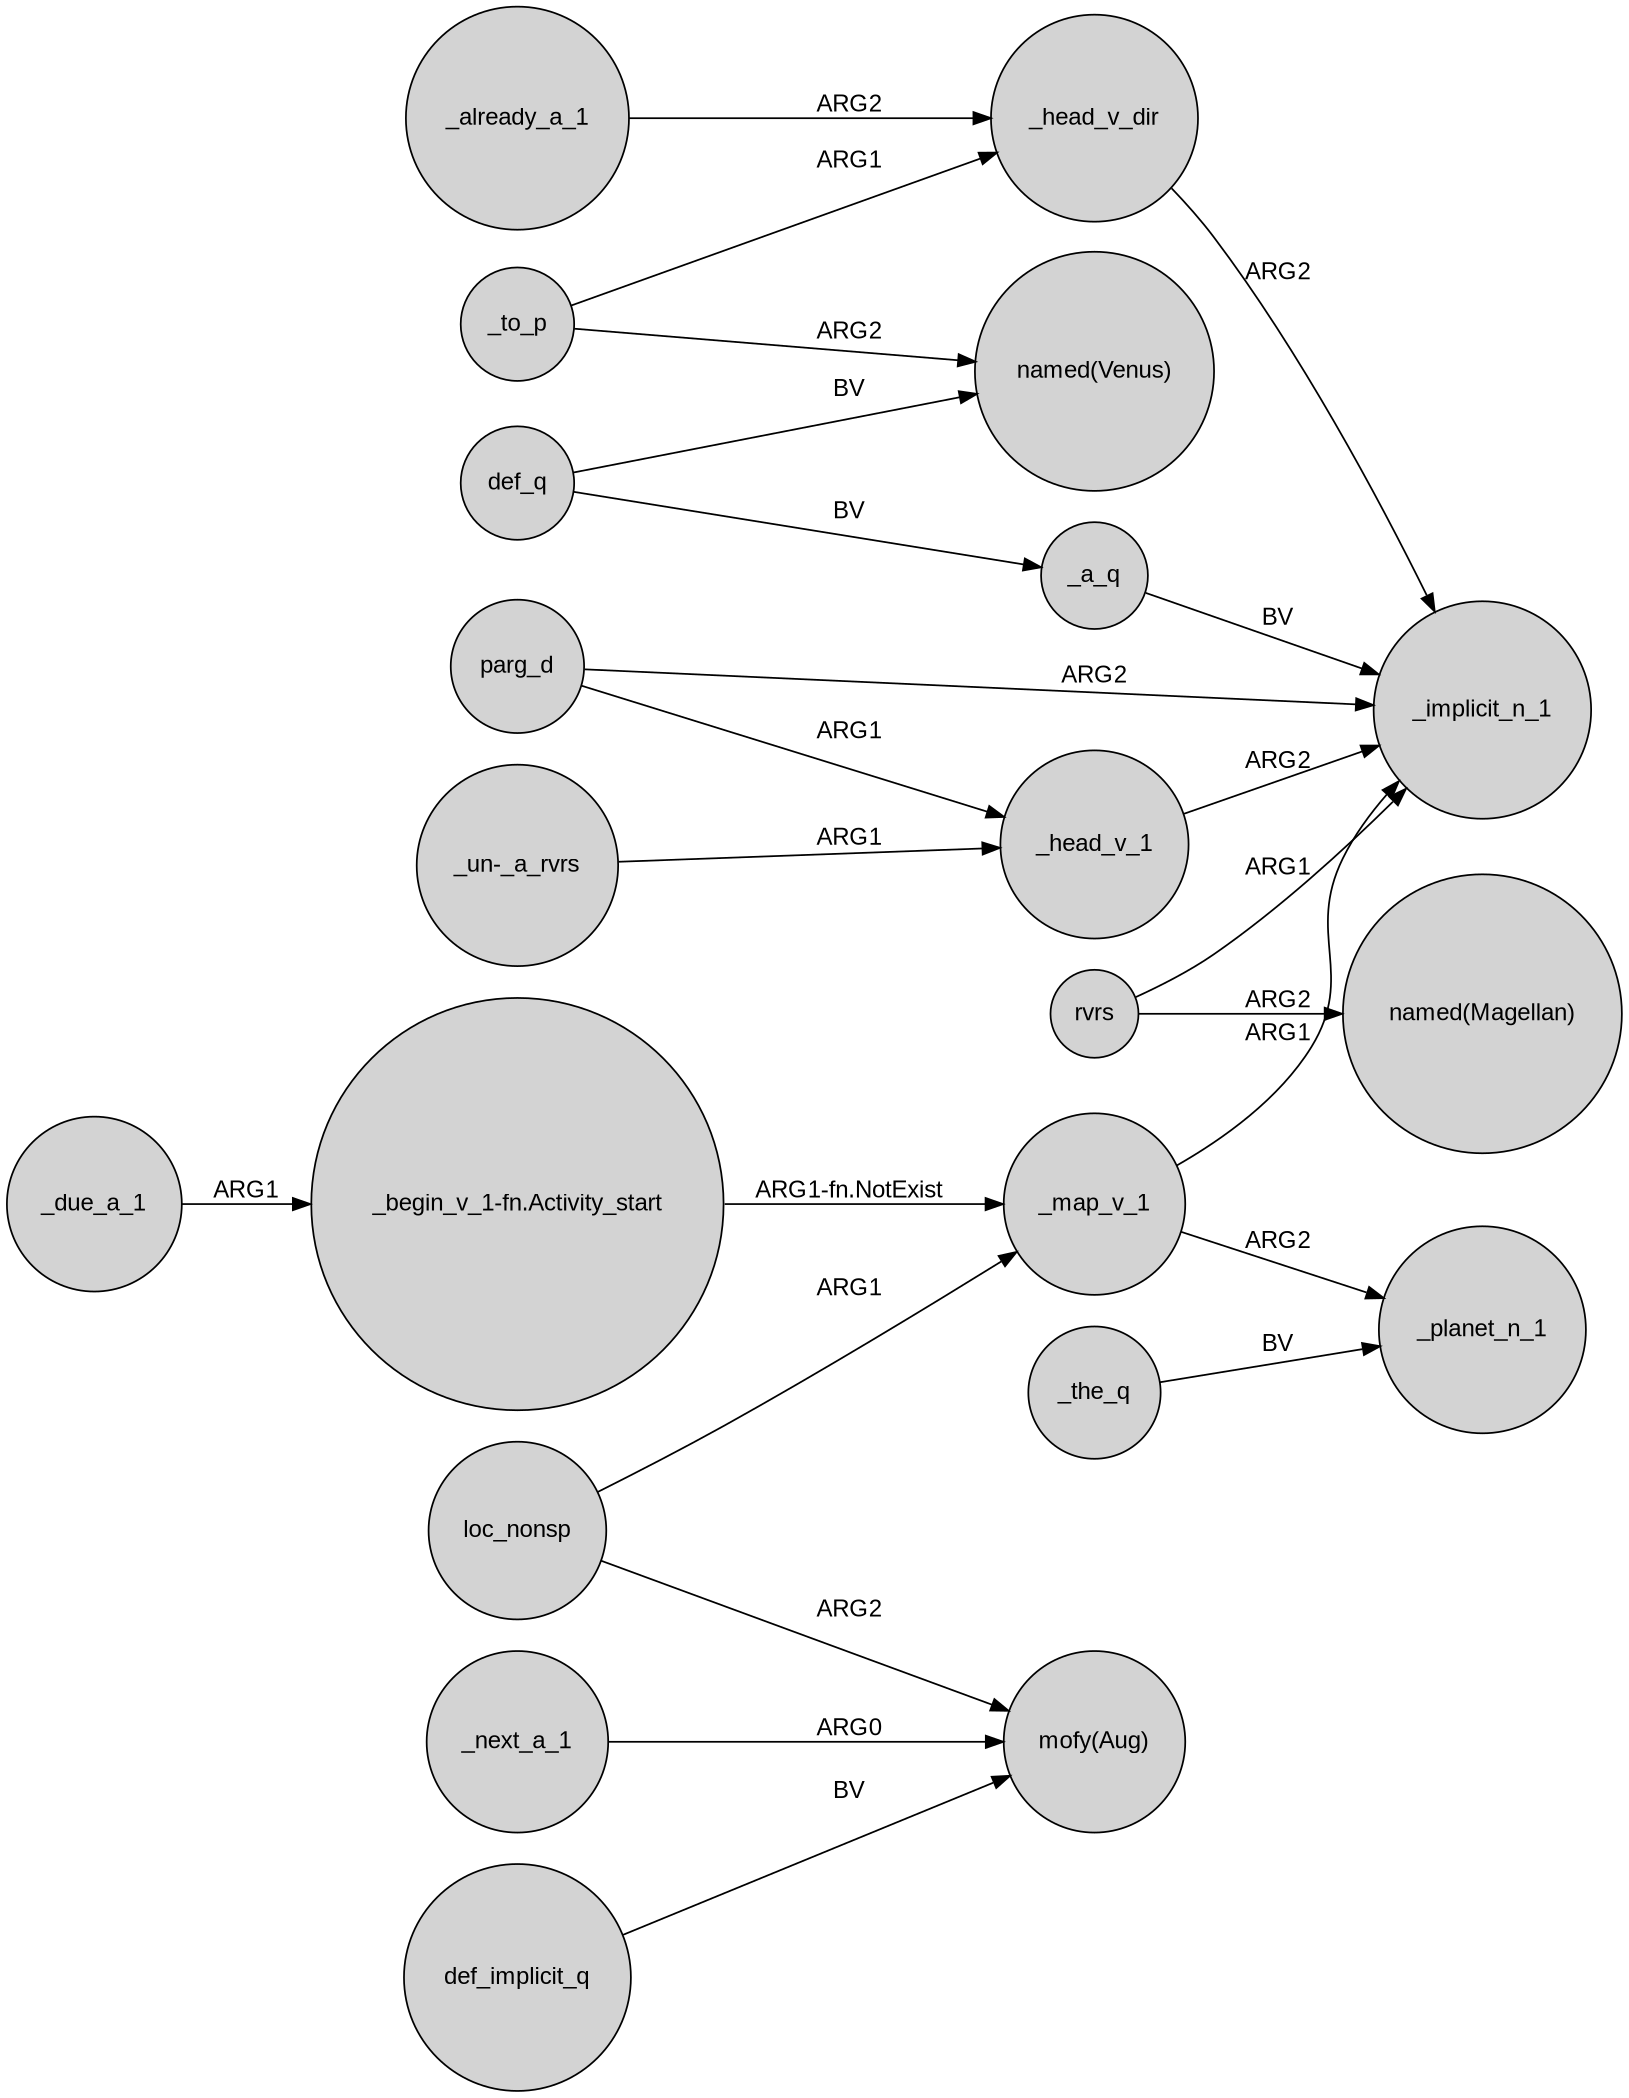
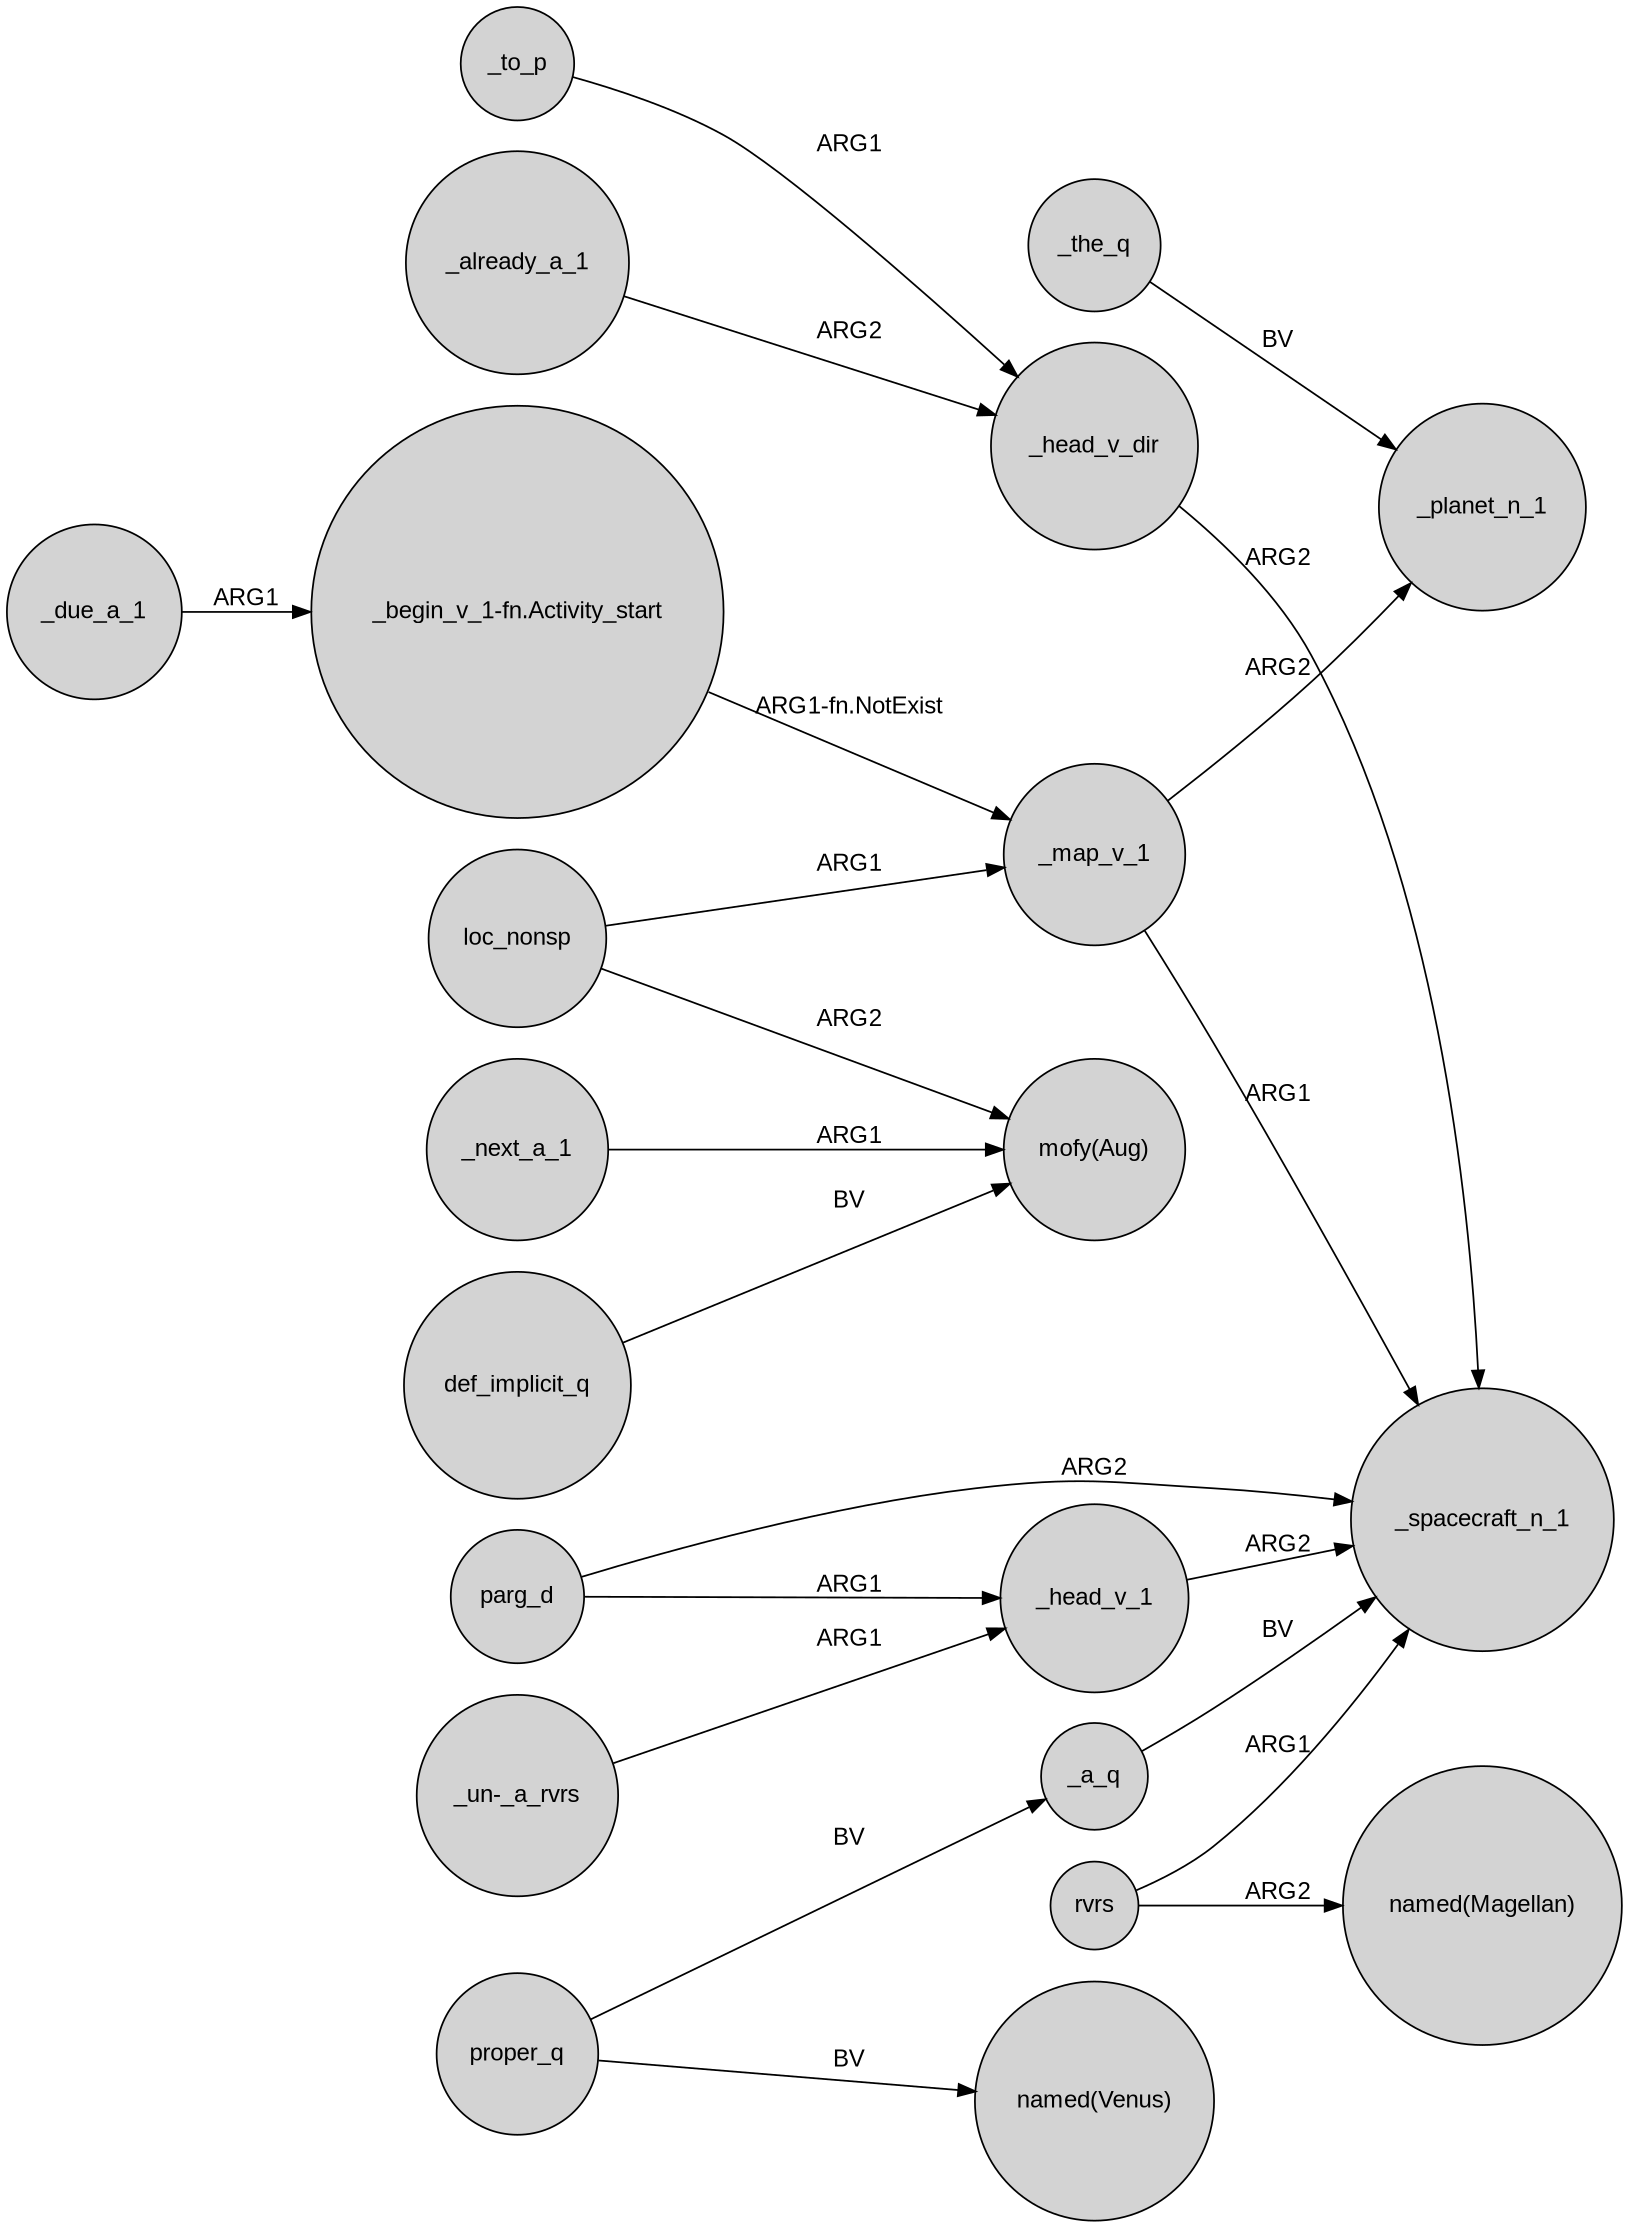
  digraph {
    fontname="Liberation Sans"
    rankdir=LR
    node [fontname="Liberation Sans" shape=circle style=filled]
    edge [fontname="Liberation Sans"]
    _a_q
-   _spacecraft_n_1 [label=_implicit_n_1]
+   _spacecraft_n_1
    parg_d
    n4 [label=_head_v_1]
    _due_a_1
    "_begin_v_1-fn.Activity_start"
    _map_v_1
    _planet_n_1
    "_un-_a_rvrs"
    _to_p
    "named(Venus)"
    _head_v_dir
    n13 [label=rvrs]
    "named(Magellan)"
-   proper_q [label=def_q]
+   proper_q
    def_implicit_q
    "mofy(Aug)"
    loc_nonsp
    _the_q
    _next_a_1
    _already_a_1
    _a_q -> _spacecraft_n_1 [label=BV]
    parg_d -> _spacecraft_n_1 [label=ARG2]
    parg_d -> n4 [label=ARG1]
    n4 -> _spacecraft_n_1 [label=ARG2]
    _due_a_1 -> "_begin_v_1-fn.Activity_start" [label=ARG1]
    "_begin_v_1-fn.Activity_start" -> _map_v_1 [label="ARG1-fn.NotExist"]
    _map_v_1 -> _spacecraft_n_1 [label=ARG1]
    _map_v_1 -> _planet_n_1 [label=ARG2]
    "_un-_a_rvrs" -> n4 [label=ARG1]
-   _to_p -> "named(Venus)" [label=ARG2]
    _to_p -> _head_v_dir [label=ARG1]
    _head_v_dir -> _spacecraft_n_1 [label=ARG2]
    n13 -> _spacecraft_n_1 [label=ARG1]
    n13 -> "named(Magellan)" [label=ARG2]
    proper_q -> _a_q [label=BV]
    proper_q -> "named(Venus)" [label=BV]
    def_implicit_q -> "mofy(Aug)" [label=BV]
    loc_nonsp -> _map_v_1 [label=ARG1]
    loc_nonsp -> "mofy(Aug)" [label=ARG2]
    _the_q -> _planet_n_1 [label=BV]
-   _next_a_1 -> "mofy(Aug)" [label=ARG0]
+   _next_a_1 -> "mofy(Aug)" [label=ARG1]
    _already_a_1 -> _head_v_dir [label=ARG2]
  }
